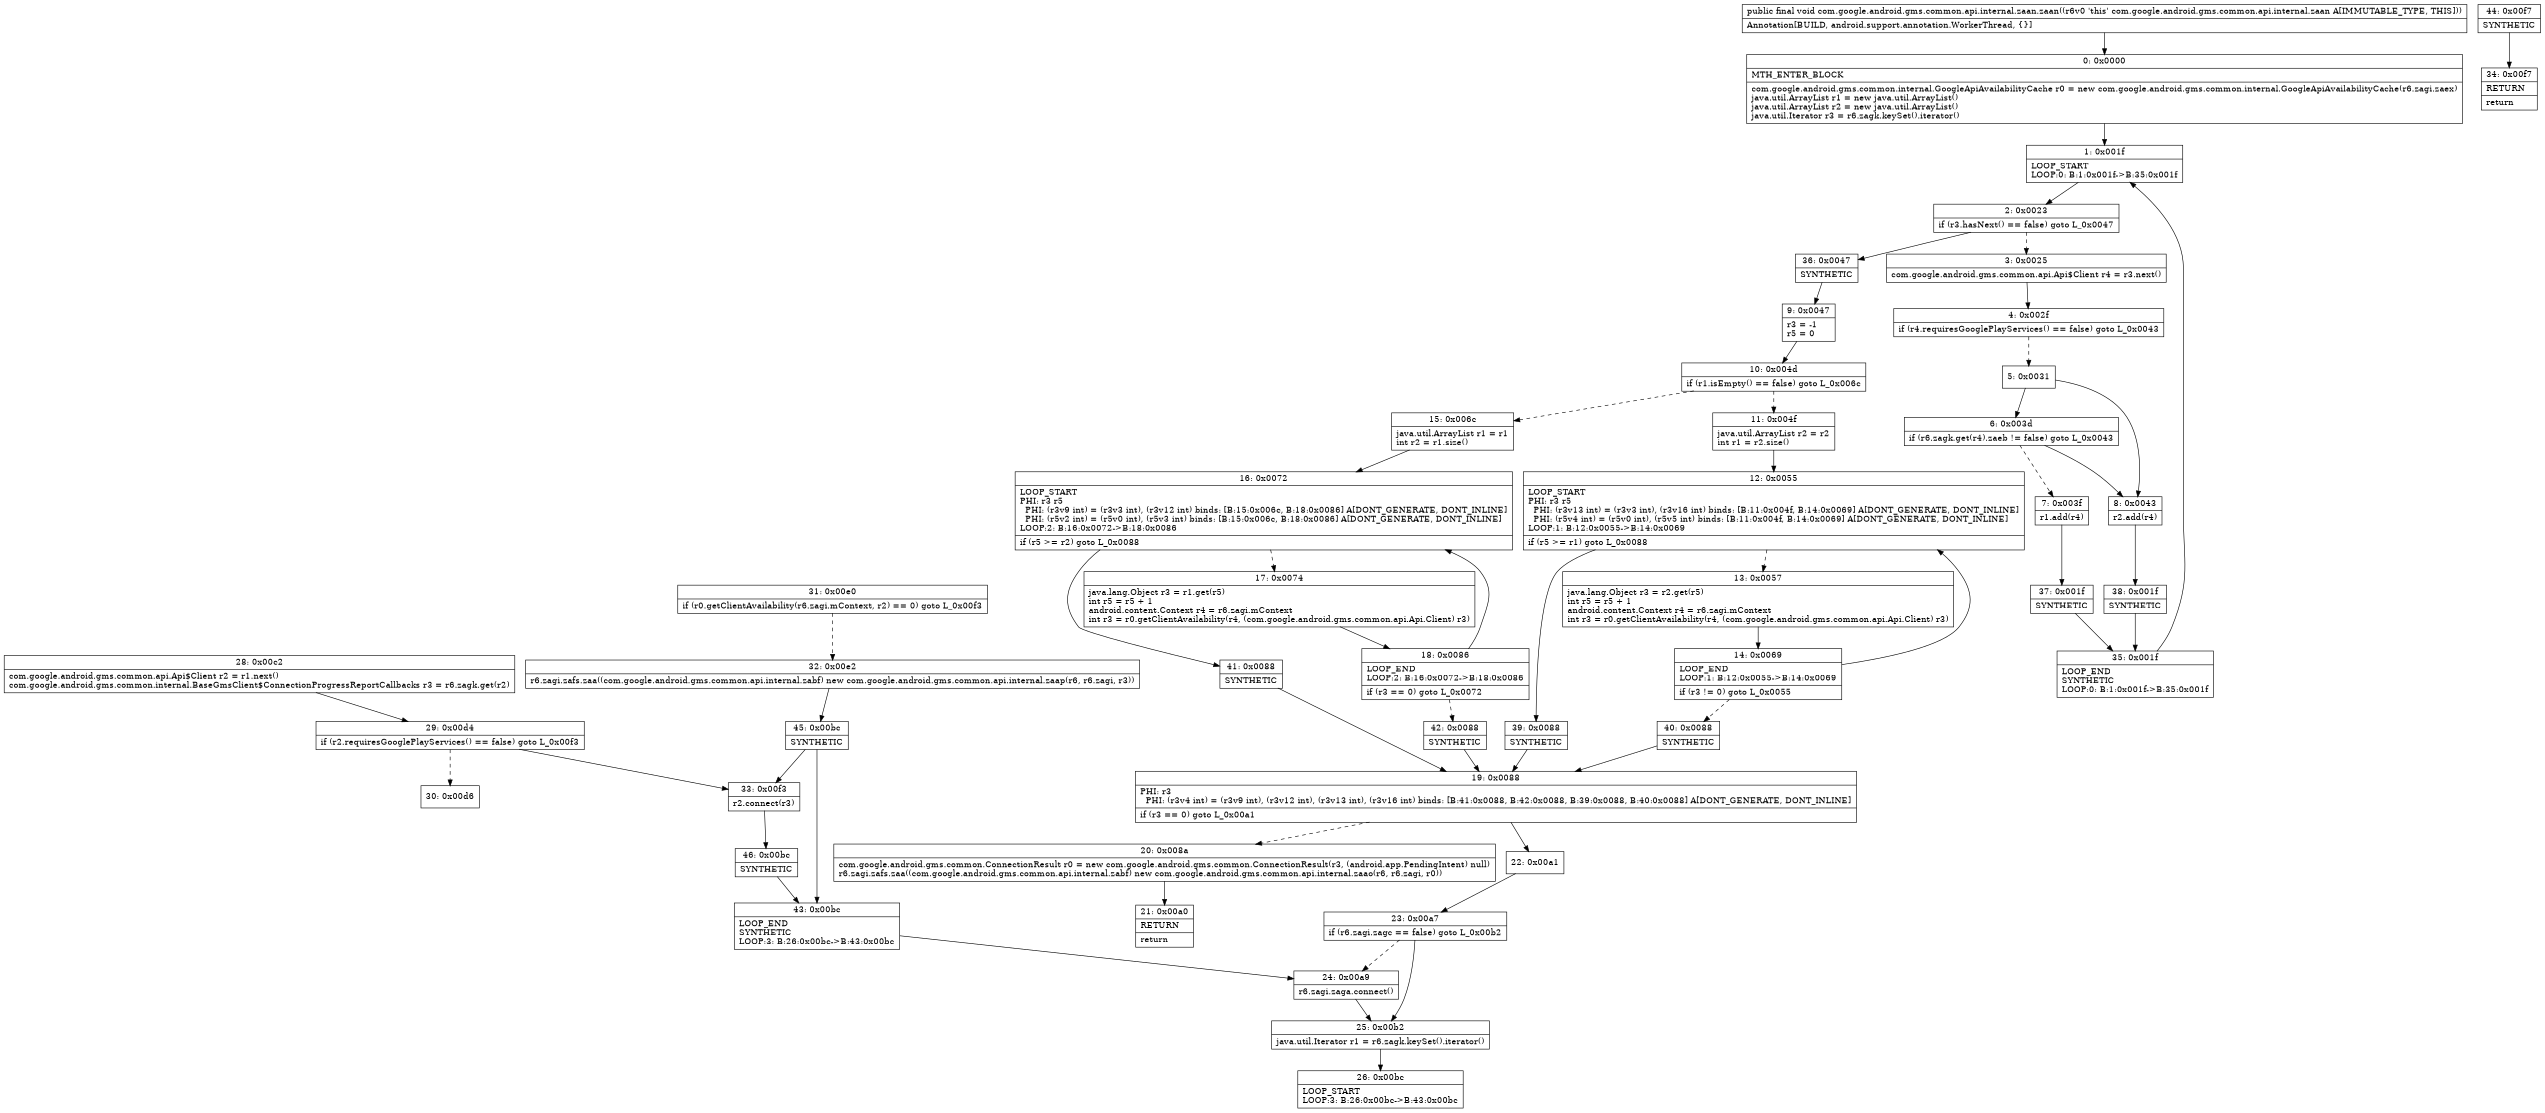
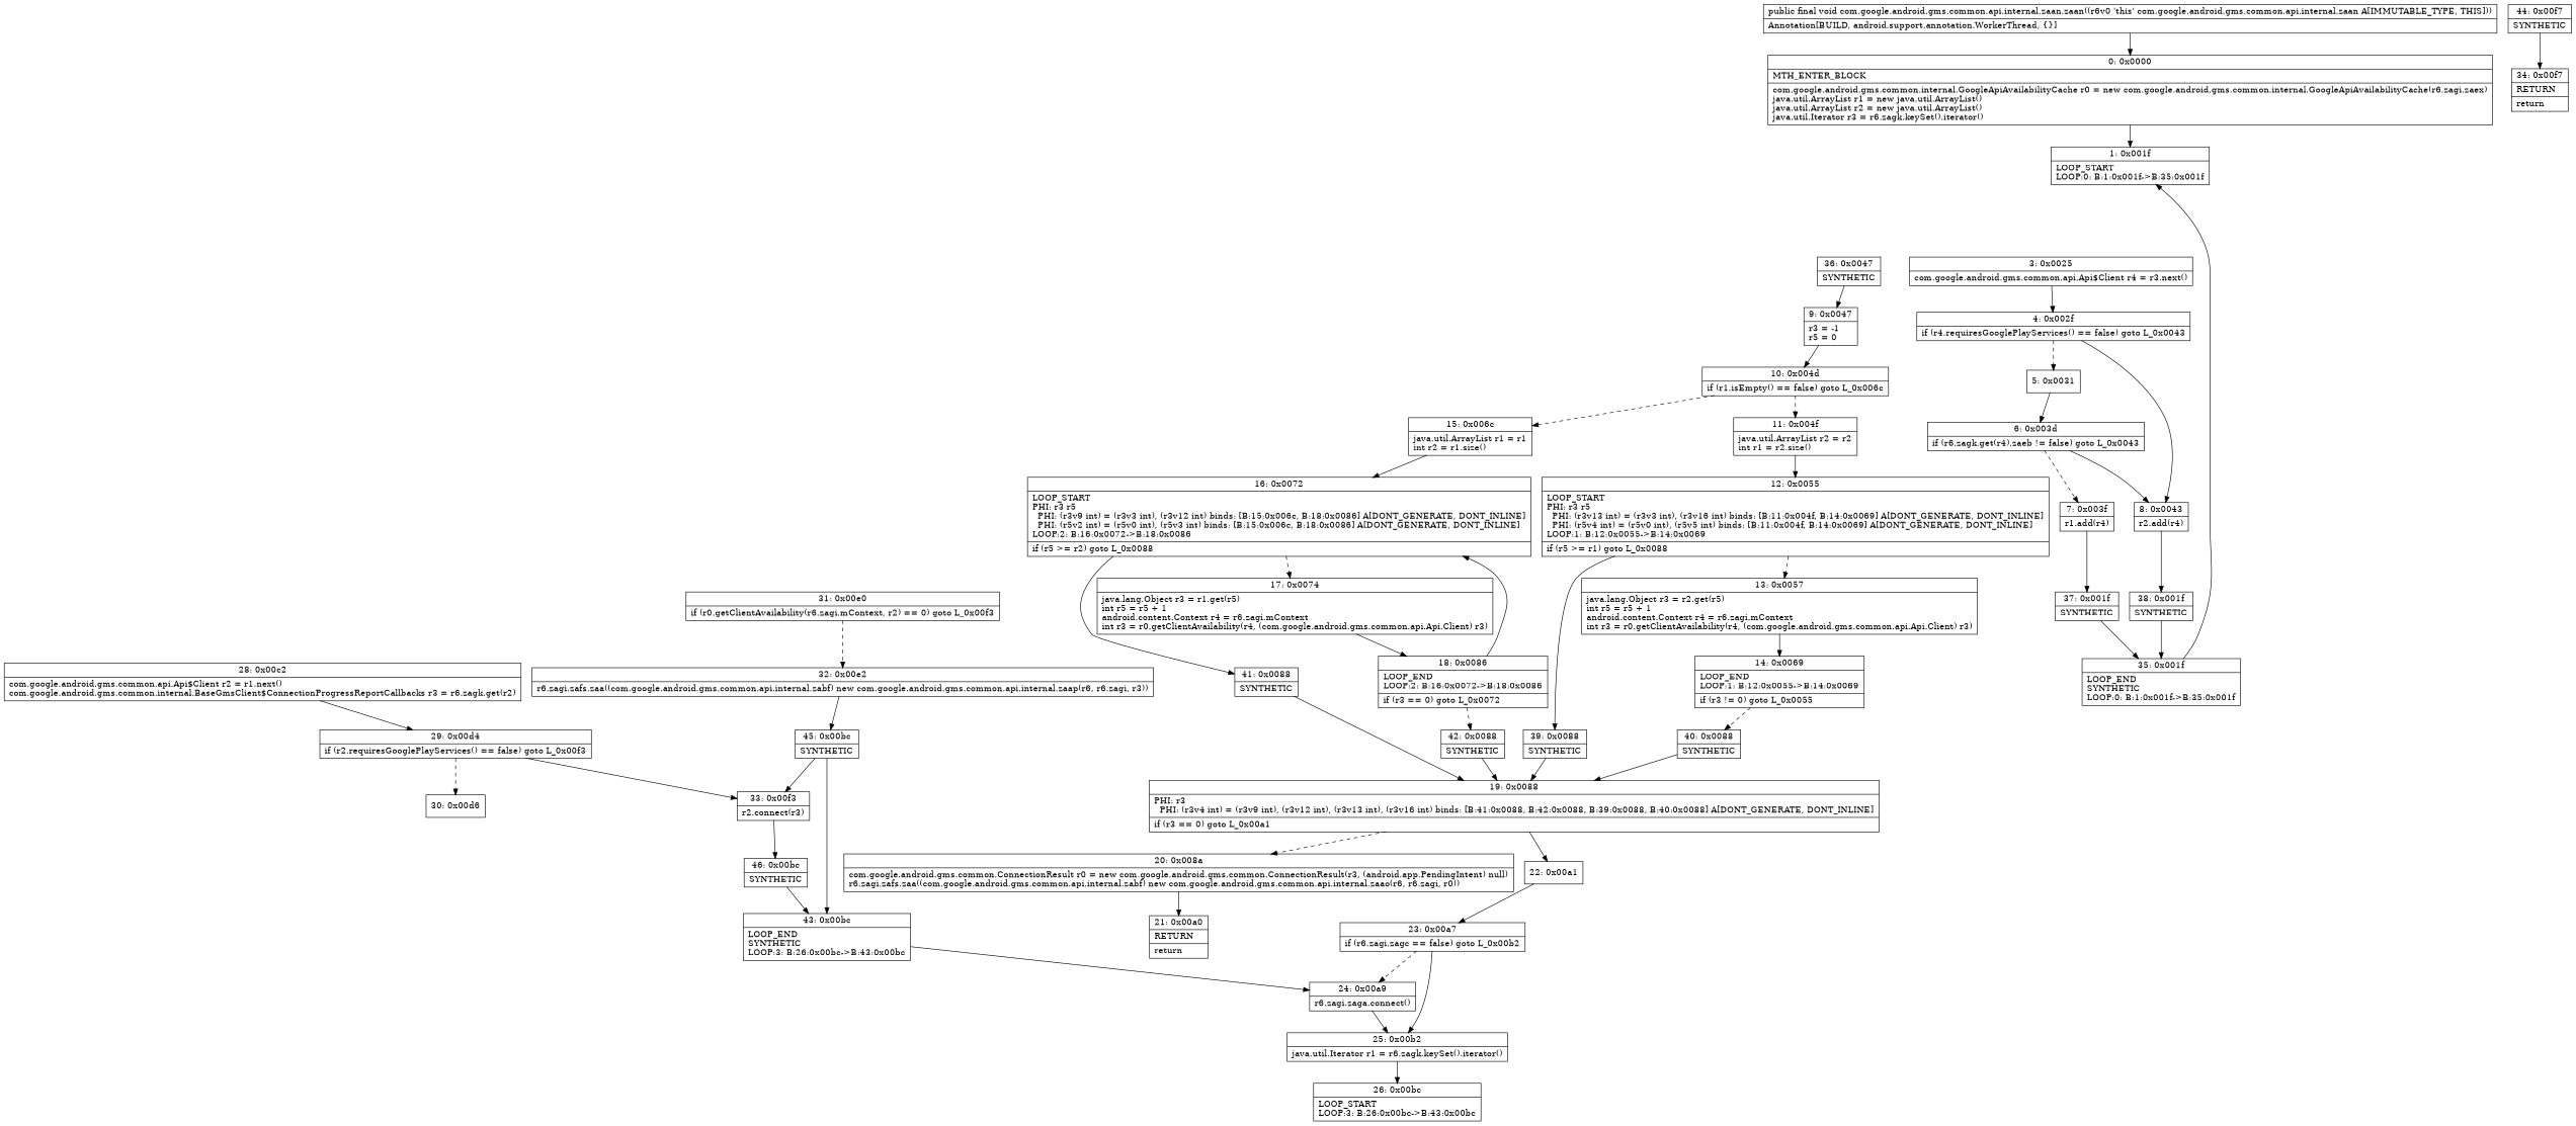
  digraph {
    node [shape=record]
    n1 [label="{0\:\ 0x0000|MTH_ENTER_BLOCK\l|com.google.android.gms.common.internal.GoogleApiAvailabilityCache r0 = new com.google.android.gms.common.internal.GoogleApiAvailabilityCache(r6.zagi.zaex)\ljava.util.ArrayList r1 = new java.util.ArrayList()\ljava.util.ArrayList r2 = new java.util.ArrayList()\ljava.util.Iterator r3 = r6.zagk.keySet().iterator()\l}"]
    n2 [label="{1\:\ 0x001f|LOOP_START\lLOOP:0: B:1:0x001f\-\>B:35:0x001f\l}"]
-   n3 [label="{2\:\ 0x0023|if (r3.hasNext() == false) goto L_0x0047\l}"]
    n4 [label="{3\:\ 0x0025|com.google.android.gms.common.api.Api$Client r4 = r3.next()\l}"]
    n5 [label="{36\:\ 0x0047|SYNTHETIC\l}"]
    n6 [label="{4\:\ 0x002f|if (r4.requiresGooglePlayServices() == false) goto L_0x0043\l}"]
    n7 [label="{9\:\ 0x0047|r3 = \-1\lr5 = 0\l}"]
    n8 [label="{5\:\ 0x0031}"]
    n9 [label="{8\:\ 0x0043|r2.add(r4)\l}"]
    n10 [label="{6\:\ 0x003d|if (r6.zagk.get(r4).zaeb != false) goto L_0x0043\l}"]
    n11 [label="{38\:\ 0x001f|SYNTHETIC\l}"]
    n12 [label="{7\:\ 0x003f|r1.add(r4)\l}"]
    n13 [label="{37\:\ 0x001f|SYNTHETIC\l}"]
    n14 [label="{35\:\ 0x001f|LOOP_END\lSYNTHETIC\lLOOP:0: B:1:0x001f\-\>B:35:0x001f\l}"]
    n15 [label="{10\:\ 0x004d|if (r1.isEmpty() == false) goto L_0x006c\l}"]
    n16 [label="{11\:\ 0x004f|java.util.ArrayList r2 = r2\lint r1 = r2.size()\l}"]
    n17 [label="{15\:\ 0x006c|java.util.ArrayList r1 = r1\lint r2 = r1.size()\l}"]
    n18 [label="{12\:\ 0x0055|LOOP_START\lPHI: r3 r5 \l  PHI: (r3v13 int) = (r3v3 int), (r3v16 int) binds: [B:11:0x004f, B:14:0x0069] A[DONT_GENERATE, DONT_INLINE]\l  PHI: (r5v4 int) = (r5v0 int), (r5v5 int) binds: [B:11:0x004f, B:14:0x0069] A[DONT_GENERATE, DONT_INLINE]\lLOOP:1: B:12:0x0055\-\>B:14:0x0069\l|if (r5 \>= r1) goto L_0x0088\l}"]
    n19 [label="{16\:\ 0x0072|LOOP_START\lPHI: r3 r5 \l  PHI: (r3v9 int) = (r3v3 int), (r3v12 int) binds: [B:15:0x006c, B:18:0x0086] A[DONT_GENERATE, DONT_INLINE]\l  PHI: (r5v2 int) = (r5v0 int), (r5v3 int) binds: [B:15:0x006c, B:18:0x0086] A[DONT_GENERATE, DONT_INLINE]\lLOOP:2: B:16:0x0072\-\>B:18:0x0086\l|if (r5 \>= r2) goto L_0x0088\l}"]
    n20 [label="{13\:\ 0x0057|java.lang.Object r3 = r2.get(r5)\lint r5 = r5 + 1\landroid.content.Context r4 = r6.zagi.mContext\lint r3 = r0.getClientAvailability(r4, (com.google.android.gms.common.api.Api.Client) r3)\l}"]
    n21 [label="{39\:\ 0x0088|SYNTHETIC\l}"]
    n22 [label="{14\:\ 0x0069|LOOP_END\lLOOP:1: B:12:0x0055\-\>B:14:0x0069\l|if (r3 != 0) goto L_0x0055\l}"]
    n23 [label="{19\:\ 0x0088|PHI: r3 \l  PHI: (r3v4 int) = (r3v9 int), (r3v12 int), (r3v13 int), (r3v16 int) binds: [B:41:0x0088, B:42:0x0088, B:39:0x0088, B:40:0x0088] A[DONT_GENERATE, DONT_INLINE]\l|if (r3 == 0) goto L_0x00a1\l}"]
    n24 [label="{40\:\ 0x0088|SYNTHETIC\l}"]
    n25 [label="{17\:\ 0x0074|java.lang.Object r3 = r1.get(r5)\lint r5 = r5 + 1\landroid.content.Context r4 = r6.zagi.mContext\lint r3 = r0.getClientAvailability(r4, (com.google.android.gms.common.api.Api.Client) r3)\l}"]
    n26 [label="{41\:\ 0x0088|SYNTHETIC\l}"]
    n27 [label="{18\:\ 0x0086|LOOP_END\lLOOP:2: B:16:0x0072\-\>B:18:0x0086\l|if (r3 == 0) goto L_0x0072\l}"]
    n28 [label="{42\:\ 0x0088|SYNTHETIC\l}"]
    n29 [label="{20\:\ 0x008a|com.google.android.gms.common.ConnectionResult r0 = new com.google.android.gms.common.ConnectionResult(r3, (android.app.PendingIntent) null)\lr6.zagi.zafs.zaa((com.google.android.gms.common.api.internal.zabf) new com.google.android.gms.common.api.internal.zaao(r6, r6.zagi, r0))\l}"]
    n30 [label="{22\:\ 0x00a1}"]
    n31 [label="{21\:\ 0x00a0|RETURN\l|return\l}"]
    n32 [label="{23\:\ 0x00a7|if (r6.zagi.zagc == false) goto L_0x00b2\l}"]
    n33 [label="{24\:\ 0x00a9|r6.zagi.zaga.connect()\l}"]
    n34 [label="{25\:\ 0x00b2|java.util.Iterator r1 = r6.zagk.keySet().iterator()\l}"]
    n35 [label="{26\:\ 0x00bc|LOOP_START\lLOOP:3: B:26:0x00bc\-\>B:43:0x00bc\l}"]
    n36 [label="{28\:\ 0x00c2|com.google.android.gms.common.api.Api$Client r2 = r1.next()\lcom.google.android.gms.common.internal.BaseGmsClient$ConnectionProgressReportCallbacks r3 = r6.zagk.get(r2)\l}"]
    n37 [label="{29\:\ 0x00d4|if (r2.requiresGooglePlayServices() == false) goto L_0x00f3\l}"]
    n38 [label="{44\:\ 0x00f7|SYNTHETIC\l}"]
    n39 [label="{34\:\ 0x00f7|RETURN\l|return\l}"]
    n40 [label="{30\:\ 0x00d6}"]
    n41 [label="{33\:\ 0x00f3|r2.connect(r3)\l}"]
    n42 [label="{46\:\ 0x00bc|SYNTHETIC\l}"]
    n43 [label="{31\:\ 0x00e0|if (r0.getClientAvailability(r6.zagi.mContext, r2) == 0) goto L_0x00f3\l}"]
    n44 [label="{32\:\ 0x00e2|r6.zagi.zafs.zaa((com.google.android.gms.common.api.internal.zabf) new com.google.android.gms.common.api.internal.zaap(r6, r6.zagi, r3))\l}"]
    n45 [label="{45\:\ 0x00bc|SYNTHETIC\l}"]
    n46 [label="{43\:\ 0x00bc|LOOP_END\lSYNTHETIC\lLOOP:3: B:26:0x00bc\-\>B:43:0x00bc\l}"]
    n47 [label="{public final void com.google.android.gms.common.api.internal.zaan.zaan((r6v0 'this' com.google.android.gms.common.api.internal.zaan A[IMMUTABLE_TYPE, THIS]))  | Annotation[BUILD, android.support.annotation.WorkerThread, \{\}]\l}"]
    n1 -> n2
-   n2 -> n3
-   n3 -> n4 [style=dashed]
-   n3 -> n5
    n4 -> n6
    n5 -> n7
    n6 -> n8 [style=dashed]
-   n8 -> n9
+   n6 -> n9
    n7 -> n15
    n8 -> n10
    n9 -> n11
    n10 -> n9
    n10 -> n12 [style=dashed]
    n11 -> n14
    n12 -> n13
    n13 -> n14
    n14 -> n2
    n15 -> n16 [style=dashed]
    n15 -> n17 [style=dashed]
    n16 -> n18
    n17 -> n19
    n18 -> n20 [style=dashed]
    n18 -> n21
    n19 -> n25 [style=dashed]
    n19 -> n26
    n20 -> n22
    n21 -> n23
-   n22 -> n18
    n22 -> n24 [style=dashed]
    n23 -> n29 [style=dashed]
    n23 -> n30
    n24 -> n23
    n25 -> n27
    n26 -> n23
    n27 -> n19
    n27 -> n28 [style=dashed]
    n28 -> n23
    n29 -> n31
    n30 -> n32
    n32 -> n33 [style=dashed]
    n32 -> n34
    n33 -> n34
    n34 -> n35
    n36 -> n37
    n37 -> n40 [style=dashed]
    n37 -> n41
    n38 -> n39
    n41 -> n42
    n42 -> n46
    n43 -> n44 [style=dashed]
    n44 -> n45
    n45 -> n41
    n45 -> n46
    n46 -> n33
    n47 -> n1
  }
